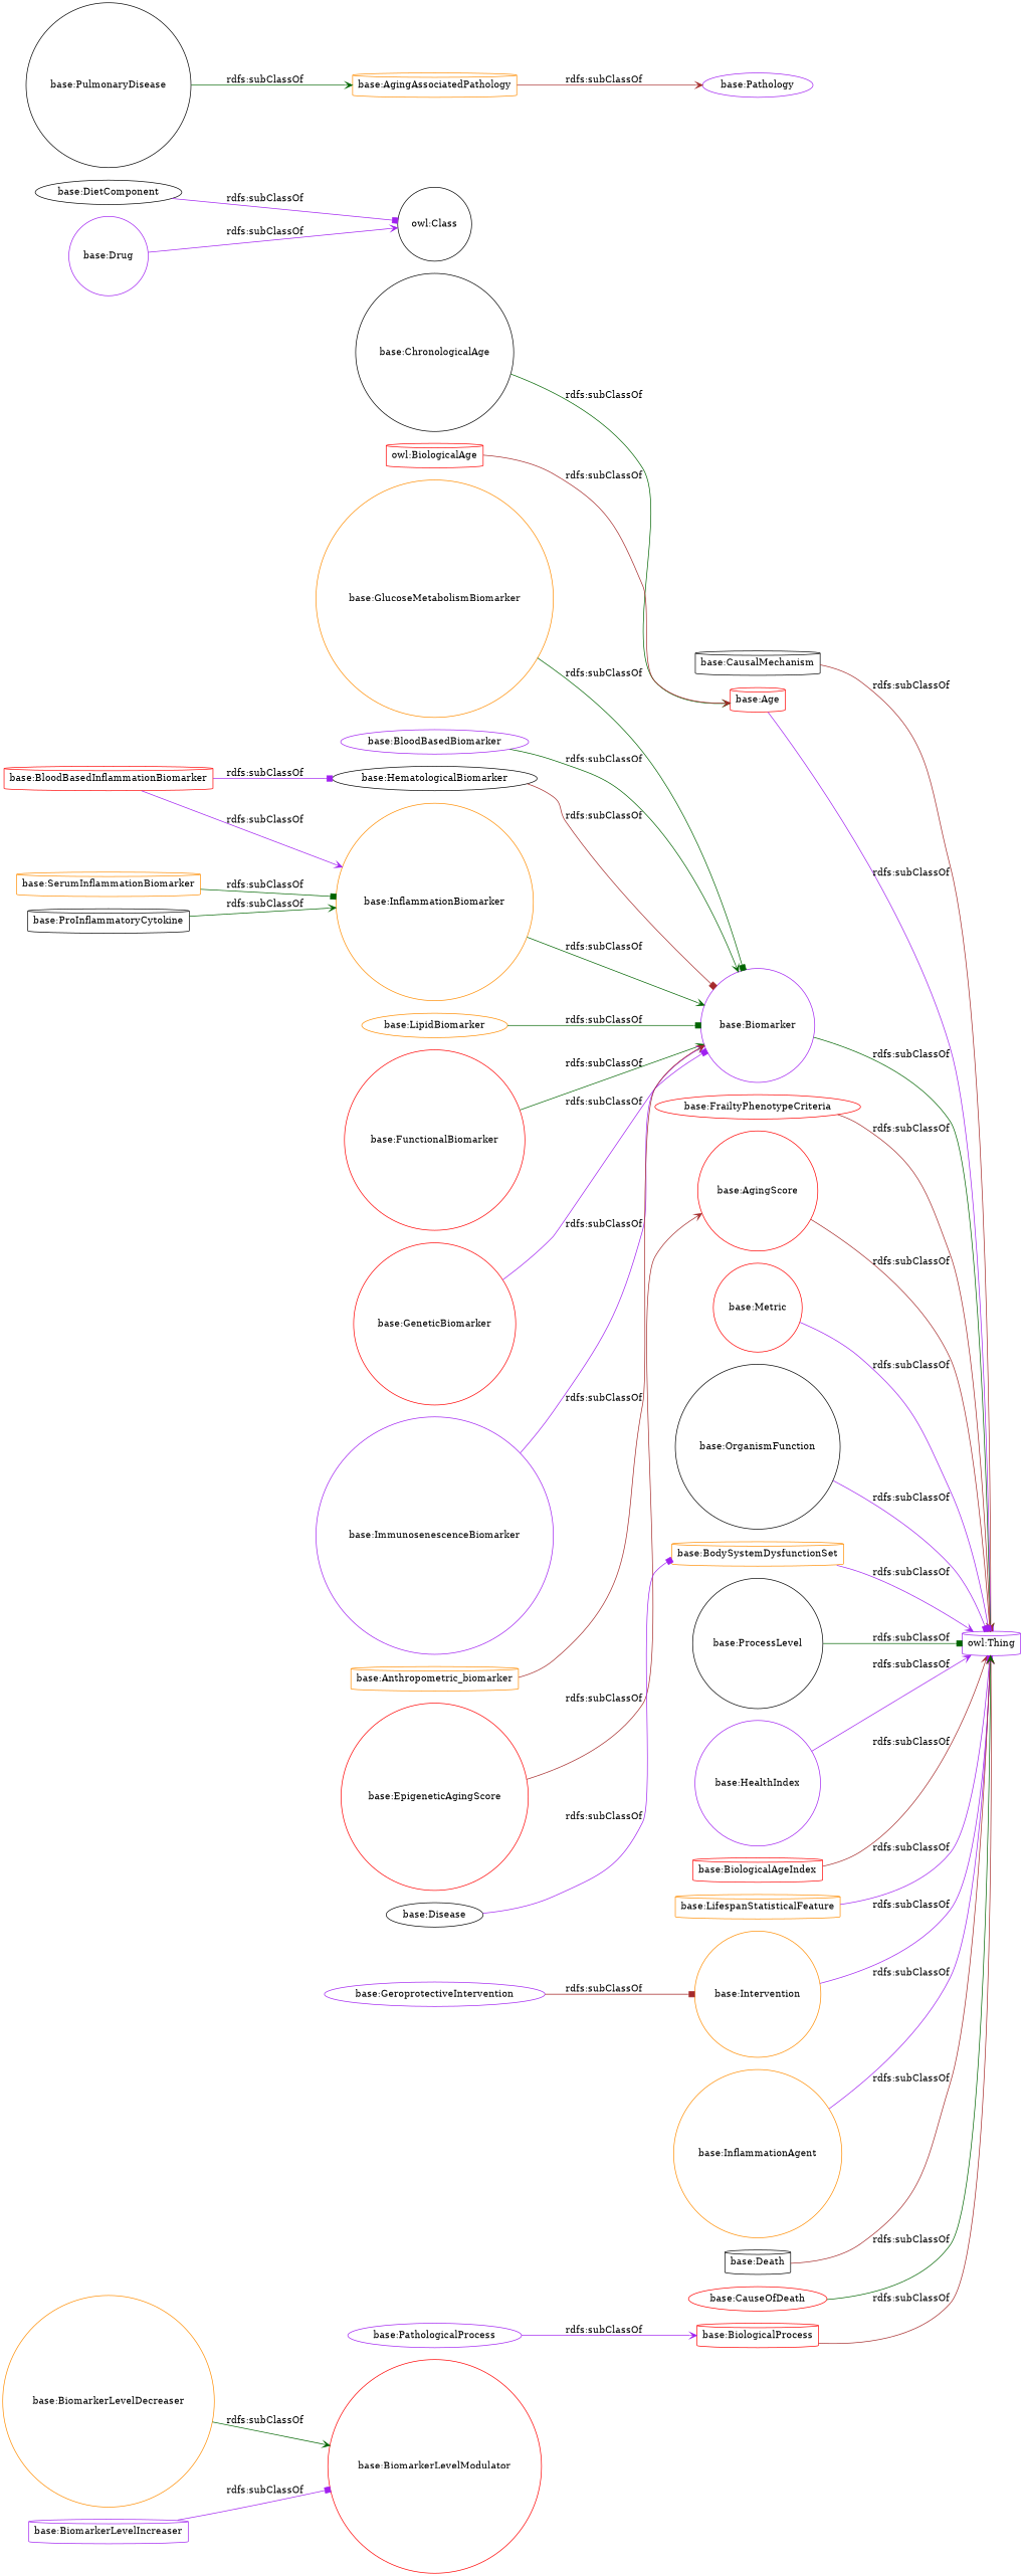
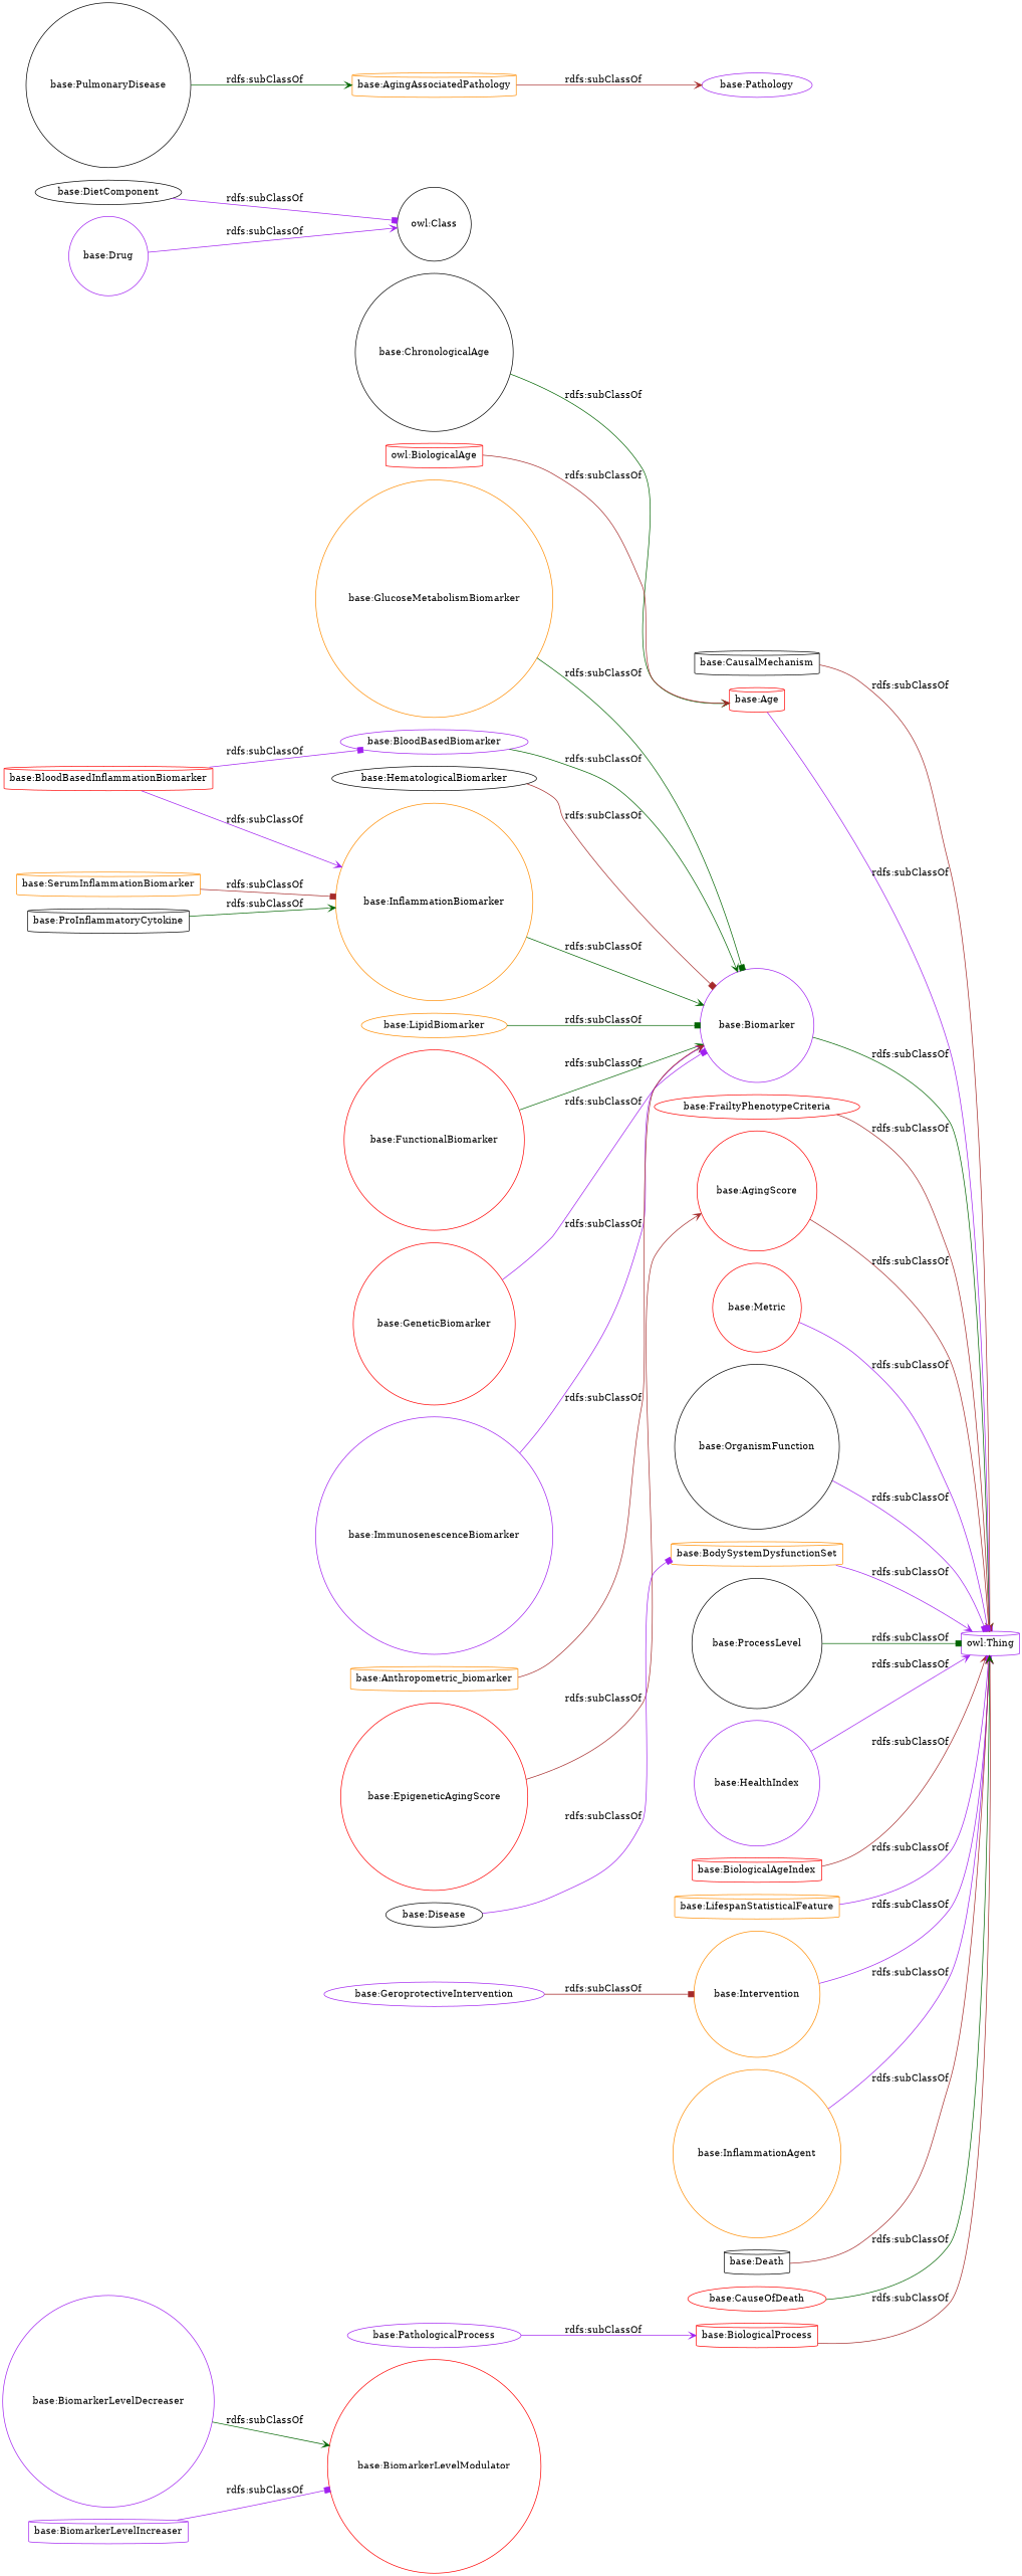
  digraph {
    rankdir=LR
    node [color=red shape=circle]
    edge [arrowhead=vee color=purple]
-   "base:BiomarkerLevelDecreaser" [color=darkorange]
+   "base:BiomarkerLevelDecreaser" [color=purple]
    "base:BiomarkerLevelModulator"
    "base:BiologicalProcess" [shape=cylinder]
    "owl:Thing" [color=purple shape=cylinder]
    "base:CausalMechanism" [color=black shape=cylinder]
    "base:ChronologicalAge" [color=black]
    "base:Age" [shape=cylinder]
    "base:GlucoseMetabolismBiomarker" [color=darkorange]
    "base:Biomarker" [color=purple]
    "base:FrailtyPhenotypeCriteria" [shape=ellipse]
    "base:EpigeneticAgingScore"
    "base:AgingScore"
    "base:Metric"
    n14 [label="owl:BiologicalAge" shape=cylinder]
    "base:OrganismFunction" [color=black]
    "base:Disease" [color=black shape=ellipse]
    "base:BodySystemDysfunctionSet" [color=darkorange shape=cylinder]
    "base:DietComponent" [color=black shape=ellipse]
    "owl:Class" [color=black]
    "base:PathologicalProcess" [color=purple shape=ellipse]
    "base:PulmonaryDisease" [color=black]
    "base:AgingAssociatedPathology" [color=darkorange shape=cylinder]
    "base:Pathology" [color=purple shape=ellipse]
    "base:Drug" [color=purple]
    "base:BloodBasedInflammationBiomarker" [shape=cylinder]
    "base:InflammationBiomarker" [color=darkorange]
    "base:BloodBasedBiomarker" [color=purple shape=ellipse]
    "base:HematologicalBiomarker" [color=black shape=ellipse]
    "base:ProcessLevel" [color=black]
    "base:HealthIndex" [color=purple]
    "base:BiologicalAgeIndex" [shape=cylinder]
    "base:BiomarkerLevelIncreaser" [color=purple shape=cylinder]
    "base:LifespanStatisticalFeature" [color=darkorange shape=cylinder]
    "base:LipidBiomarker" [color=darkorange shape=ellipse]
    "base:GeroprotectiveIntervention" [color=purple shape=ellipse]
    "base:Intervention" [color=darkorange]
    "base:FunctionalBiomarker"
    "base:InflammationAgent" [color=darkorange]
    "base:Death" [color=black shape=cylinder]
    "base:GeneticBiomarker"
    "base:SerumInflammationBiomarker" [color=darkorange shape=cylinder]
    "base:ImmunosenescenceBiomarker" [color=purple]
    "base:ProInflammatoryCytokine" [color=black shape=cylinder]
    "base:Anthropometric_biomarker" [color=darkorange shape=cylinder]
    "base:CauseOfDeath" [shape=ellipse]
    "base:BiomarkerLevelDecreaser" -> "base:BiomarkerLevelModulator" [color=darkgreen label="rdfs:subClassOf"]
    "base:BiologicalProcess" -> "owl:Thing" [color=brown label="rdfs:subClassOf"]
    "base:CausalMechanism" -> "owl:Thing" [color=brown label="rdfs:subClassOf"]
    "base:ChronologicalAge" -> "base:Age" [color=darkgreen label="rdfs:subClassOf"]
    "base:Age" -> "owl:Thing" [arrowhead=box label="rdfs:subClassOf"]
    "base:GlucoseMetabolismBiomarker" -> "base:Biomarker" [arrowhead=box color=darkgreen label="rdfs:subClassOf"]
    "base:Biomarker" -> "owl:Thing" [color=darkgreen label="rdfs:subClassOf"]
    "base:FrailtyPhenotypeCriteria" -> "owl:Thing" [color=brown label="rdfs:subClassOf"]
    "base:EpigeneticAgingScore" -> "base:AgingScore" [color=brown label="rdfs:subClassOf"]
    "base:AgingScore" -> "owl:Thing" [arrowhead=box color=brown label="rdfs:subClassOf"]
    "base:Metric" -> "owl:Thing" [arrowhead=box label="rdfs:subClassOf"]
    n14 -> "base:Age" [color=brown label="rdfs:subClassOf"]
    "base:OrganismFunction" -> "owl:Thing" [arrowhead=box label="rdfs:subClassOf"]
    "base:Disease" -> "base:BodySystemDysfunctionSet" [arrowhead=box label="rdfs:subClassOf"]
    "base:BodySystemDysfunctionSet" -> "owl:Thing" [label="rdfs:subClassOf"]
    "base:DietComponent" -> "owl:Class" [arrowhead=box label="rdfs:subClassOf"]
    "base:PathologicalProcess" -> "base:BiologicalProcess" [label="rdfs:subClassOf"]
    "base:PulmonaryDisease" -> "base:AgingAssociatedPathology" [color=darkgreen label="rdfs:subClassOf"]
    "base:AgingAssociatedPathology" -> "base:Pathology" [color=brown label="rdfs:subClassOf"]
    "base:Drug" -> "owl:Class" [label="rdfs:subClassOf"]
    "base:BloodBasedInflammationBiomarker" -> "base:InflammationBiomarker" [label="rdfs:subClassOf"]
-   "base:BloodBasedInflammationBiomarker" -> "base:HematologicalBiomarker" [arrowhead=box label="rdfs:subClassOf"]
+   "base:BloodBasedInflammationBiomarker" -> "base:BloodBasedBiomarker" [arrowhead=box label="rdfs:subClassOf"]
    "base:InflammationBiomarker" -> "base:Biomarker" [color=darkgreen label="rdfs:subClassOf"]
    "base:BloodBasedBiomarker" -> "base:Biomarker" [color=darkgreen label="rdfs:subClassOf"]
    "base:HematologicalBiomarker" -> "base:Biomarker" [arrowhead=box color=brown label="rdfs:subClassOf"]
    "base:ProcessLevel" -> "owl:Thing" [arrowhead=box color=darkgreen label="rdfs:subClassOf"]
    "base:HealthIndex" -> "owl:Thing" [label="rdfs:subClassOf"]
    "base:BiologicalAgeIndex" -> "owl:Thing" [color=brown label="rdfs:subClassOf"]
    "base:BiomarkerLevelIncreaser" -> "base:BiomarkerLevelModulator" [arrowhead=box label="rdfs:subClassOf"]
    "base:LifespanStatisticalFeature" -> "owl:Thing" [arrowhead=box label="rdfs:subClassOf"]
    "base:LipidBiomarker" -> "base:Biomarker" [arrowhead=box color=darkgreen label="rdfs:subClassOf"]
    "base:GeroprotectiveIntervention" -> "base:Intervention" [arrowhead=box color=brown label="rdfs:subClassOf"]
    "base:Intervention" -> "owl:Thing" [label="rdfs:subClassOf"]
    "base:FunctionalBiomarker" -> "base:Biomarker" [color=darkgreen label="rdfs:subClassOf"]
    "base:InflammationAgent" -> "owl:Thing" [label="rdfs:subClassOf"]
    "base:Death" -> "owl:Thing" [color=brown label="rdfs:subClassOf"]
    "base:GeneticBiomarker" -> "base:Biomarker" [arrowhead=box label="rdfs:subClassOf"]
-   "base:SerumInflammationBiomarker" -> "base:InflammationBiomarker" [arrowhead=box color=darkgreen label="rdfs:subClassOf"]
+   "base:SerumInflammationBiomarker" -> "base:InflammationBiomarker" [arrowhead=box color=brown label="rdfs:subClassOf"]
    "base:ImmunosenescenceBiomarker" -> "base:Biomarker" [label="rdfs:subClassOf"]
    "base:ProInflammatoryCytokine" -> "base:InflammationBiomarker" [color=darkgreen label="rdfs:subClassOf"]
    "base:Anthropometric_biomarker" -> "base:Biomarker" [color=brown label="rdfs:subClassOf"]
    "base:CauseOfDeath" -> "owl:Thing" [color=darkgreen label="rdfs:subClassOf"]
  }
